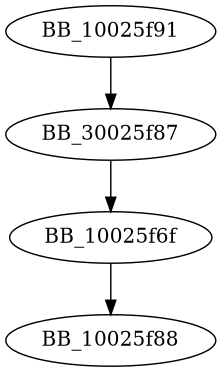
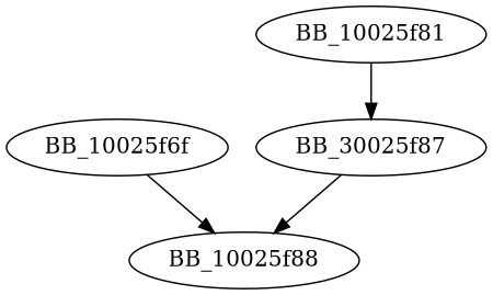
  digraph {
    BB_10025f6f
    BB_10025f88
    n3 [label=BB_30025f87]
-   BB_10025f81 [label=BB_10025f91]
+   BB_10025f81
    BB_10025f6f -> BB_10025f88
-   n3 -> BB_10025f6f
+   n3 -> BB_10025f88
    BB_10025f81 -> n3
  }
